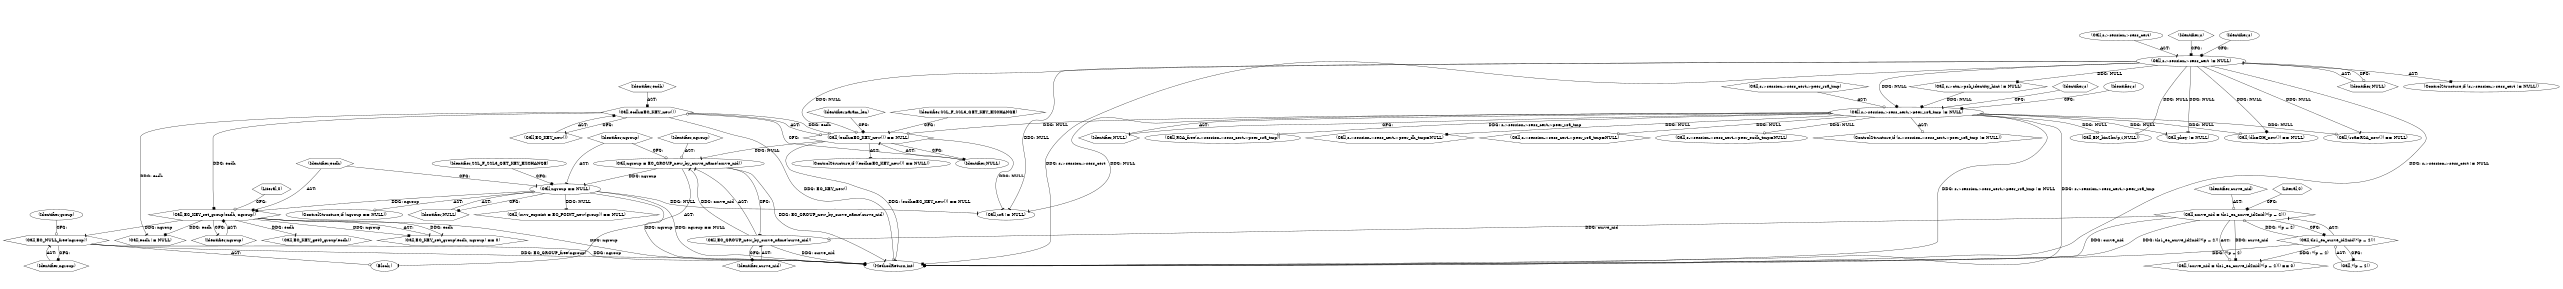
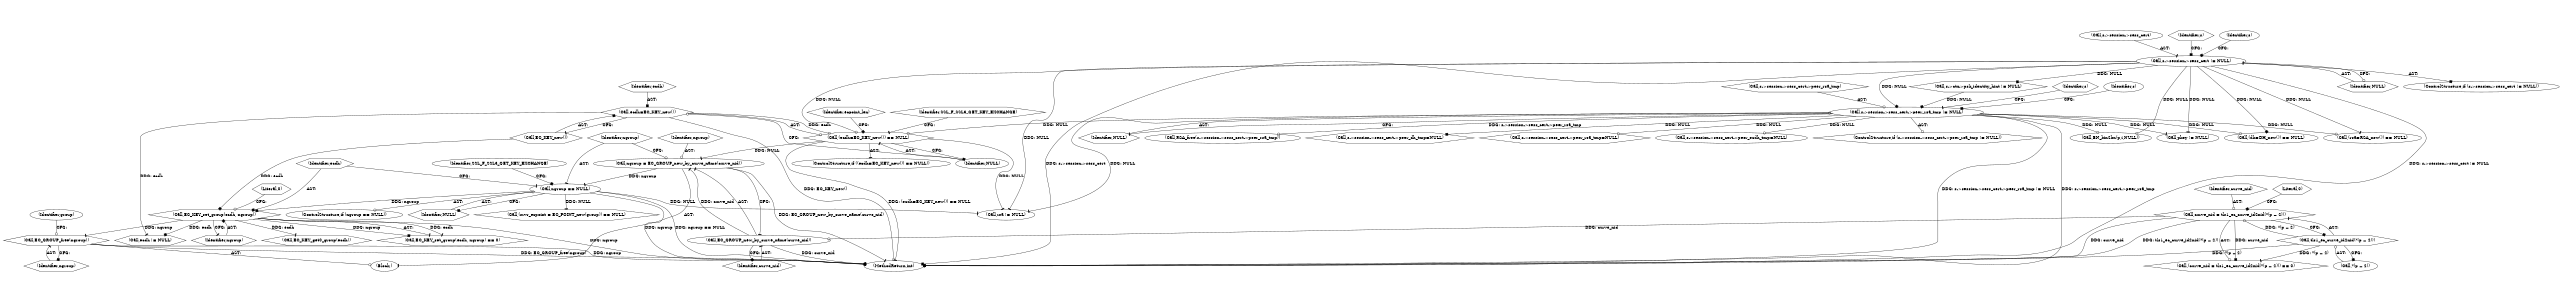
  digraph {
    node [shape=hexagon]
    edge [arrowhead=tee]
-   n1 [label="(Call,EC_NULL_free(ngroup))"]
+   n1 [label="(Call,EC_GROUP_free(ngroup))"]
    n2 [label="(MethodReturn,int)" shape=ellipse]
    n3 [label="(Identifier,ngroup)"]
    n4 [label="(Block,)" shape=ellipse]
    n5 [label="(Call,EC_KEY_set_group(ecdh, ngroup))"]
    n6 [label="(Call,ecdh != NULL)"]
    n7 [label="(Identifier,ngroup)"]
    n8 [label="(Call,EC_KEY_get0_group(ecdh))"]
    n9 [label="(Call,EC_KEY_set_group(ecdh, ngroup) == 0)"]
    n10 [label="(Call,ecdh=EC_KEY_new())"]
    n11 [label="(Call,(ecdh=EC_KEY_new()) == NULL)"]
    n12 [label="(Call,EC_KEY_new())"]
    n13 [label="(Call,rsa != NULL)" shape=ellipse]
    n14 [label="(Call,ngroup = EC_GROUP_new_by_curve_name(curve_nid))" shape=ellipse]
    n15 [label="(ControlStructure,if ((ecdh=EC_KEY_new()) == NULL))" shape=ellipse]
    n16 [label="(Identifier,NULL)" shape=ellipse]
    n17 [label="(Call,ngroup == NULL)" shape=ellipse]
    n18 [label="(Call,(srvr_ecpoint = EC_POINT_new(group)) == NULL)"]
    n19 [label="(ControlStructure,if (ngroup == NULL))" shape=ellipse]
    n20 [label="(Identifier,NULL)"]
    n21 [label="(Call,EC_GROUP_new_by_curve_name(curve_nid))" shape=ellipse]
    n22 [label="(Identifier,curve_nid)"]
    n23 [label="(Call,curve_nid = tls1_ec_curve_id2nid(*(p + 2)))"]
    n24 [label="(Call,tls1_ec_curve_id2nid(*(p + 2)))"]
    n25 [label="(Call,(curve_nid = tls1_ec_curve_id2nid(*(p + 2))) == 0)"]
    n26 [label="(Call,*(p + 2))" shape=ellipse]
    n27 [label="(Call,s->session->sess_cert != NULL)" shape=ellipse]
    n28 [label="(Call,s->session->sess_cert->peer_rsa_tmp != NULL)" shape=ellipse]
    n29 [label="(Call,BN_bin2bn(p,i,NULL))" shape=ellipse]
    n30 [label="(Call,s->ctx->psk_identity_hint != NULL)"]
    n31 [label="(Call,pkey != NULL)" shape=ellipse]
    n32 [label="(Identifier,NULL)"]
    n33 [label="(Call,(dh=DH_new()) == NULL)" shape=ellipse]
    n34 [label="(ControlStructure,if (s->session->sess_cert != NULL))" shape=ellipse]
    n35 [label="(Call,(rsa=RSA_new()) == NULL)" shape=ellipse]
    n36 [label="(Call,s->session->sess_cert->peer_rsa_tmp=NULL)"]
    n37 [label="(Call,s->session->sess_cert->peer_ecdh_tmp=NULL)" shape=ellipse]
    n38 [label="(ControlStructure,if (s->session->sess_cert->peer_rsa_tmp != NULL))"]
    n39 [label="(Identifier,NULL)"]
    n40 [label="(Call,RSA_free(s->session->sess_cert->peer_rsa_tmp))" shape=ellipse]
    n41 [label="(Call,s->session->sess_cert->peer_dh_tmp=NULL)"]
    n42 [label="(Identifier,ecdh)"]
    n43 [label="(Call,s->session->sess_cert)" shape=ellipse]
    n44 [label="(Identifier,s)"]
    n45 [label="(Identifier,ngroup)"]
-   n46 [label="(Identifier,param_len)"]
+   n46 [label="(Identifier,ecpoint_len)"]
    n47 [label="(Literal,0)"]
    n48 [label="(Identifier,curve_nid)"]
    n49 [label="(Identifier,ecdh)"]
    n50 [label="(Identifier,group)" shape=ellipse]
    n51 [label="(Identifier,s)" shape=ellipse]
    n52 [label="(Identifier,s)"]
    n53 [label="(Identifier,SSL_F_SSL3_GET_KEY_EXCHANGE)" shape=ellipse]
    n54 [label="(Identifier,ngroup)"]
    n55 [label="(Call,s->session->sess_cert->peer_rsa_tmp)"]
    n56 [label="(Identifier,SSL_F_SSL3_GET_KEY_EXCHANGE)"]
    n57 [label="(Literal,0)"]
    n58 [label="(Identifier,s)" shape=ellipse]
    n1 -> n2 [arrowhead=box label="DDG: EC_GROUP_free(ngroup)"]
    n1 -> n2 [arrowhead=odot label="DDG: ngroup"]
    n1 -> n3 [arrowhead=box label="CFG: "]
    n1 -> n4 [arrowhead=odot label="AST: "]
    n3 -> n1 [label="AST: "]
    n5 -> n1 [label="DDG: ngroup"]
    n5 -> n2 [label="DDG: ngroup"]
    n5 -> n6 [arrowhead=box label="DDG: ecdh"]
    n5 -> n7 [label="CFG: "]
    n5 -> n8 [label="DDG: ecdh"]
    n5 -> n9 [label="AST: "]
    n5 -> n9 [label="DDG: ecdh"]
    n5 -> n9 [arrowhead=box label="DDG: ngroup"]
    n7 -> n5 [arrowhead=box label="AST: "]
    n10 -> n2 [arrowhead=odot label="DDG: EC_KEY_new()"]
-   n10 -> n5 [arrowhead=box label="DDG: ecdh"]
+   n12 -> n5 [arrowhead=box label="DDG: ecdh"]
    n10 -> n6 [label="DDG: ecdh"]
    n10 -> n11 [arrowhead=odot label="AST: "]
    n10 -> n11 [arrowhead=odot label="DDG: ecdh"]
    n10 -> n12 [label="CFG: "]
    n11 -> n2 [label="DDG: (ecdh=EC_KEY_new()) == NULL"]
    n11 -> n13 [label="DDG: NULL"]
    n11 -> n14 [label="DDG: NULL"]
    n11 -> n15 [label="AST: "]
    n11 -> n16 [arrowhead=box label="CFG: "]
    n12 -> n10 [arrowhead=box label="AST: "]
    n14 -> n2 [label="DDG: EC_GROUP_new_by_curve_name(curve_nid)"]
    n14 -> n4 [label="AST: "]
    n14 -> n17 [label="DDG: ngroup"]
    n14 -> n21 [label="CFG: "]
    n16 -> n10 [arrowhead=odot label="CFG: "]
    n16 -> n11 [label="AST: "]
    n17 -> n2 [arrowhead=odot label="DDG: ngroup"]
    n17 -> n2 [arrowhead=odot label="DDG: ngroup == NULL"]
    n17 -> n5 [arrowhead=box label="DDG: ngroup"]
    n17 -> n13 [label="DDG: NULL"]
    n17 -> n18 [label="DDG: NULL"]
    n17 -> n19 [arrowhead=odot label="AST: "]
    n17 -> n20 [arrowhead=box label="CFG: "]
    n20 -> n17 [arrowhead=odot label="AST: "]
    n21 -> n2 [label="DDG: curve_nid"]
    n21 -> n14 [label="AST: "]
    n21 -> n14 [label="DDG: curve_nid"]
    n21 -> n22 [arrowhead=box label="CFG: "]
    n22 -> n21 [label="AST: "]
    n23 -> n2 [arrowhead=odot label="DDG: curve_nid"]
    n23 -> n2 [arrowhead=odot label="DDG: tls1_ec_curve_id2nid(*(p + 2))"]
    n23 -> n21 [arrowhead=odot label="DDG: curve_nid"]
    n23 -> n24 [arrowhead=box label="CFG: "]
    n23 -> n25 [arrowhead=odot label="AST: "]
    n23 -> n25 [arrowhead=box label="DDG: curve_nid"]
    n24 -> n2 [label="DDG: *(p + 2)"]
    n24 -> n23 [label="AST: "]
    n24 -> n23 [arrowhead=odot label="DDG: *(p + 2)"]
    n24 -> n25 [label="DDG: *(p + 2)"]
    n24 -> n26 [arrowhead=box label="CFG: "]
    n26 -> n24 [arrowhead=odot label="AST: "]
    n27 -> n2 [arrowhead=box label="DDG: s->session->sess_cert"]
    n27 -> n2 [arrowhead=odot label="DDG: s->session->sess_cert != NULL"]
    n27 -> n11 [arrowhead=odot label="DDG: NULL"]
    n27 -> n13 [label="DDG: NULL"]
    n27 -> n28 [arrowhead=box label="DDG: NULL"]
    n27 -> n29 [arrowhead=odot label="DDG: NULL"]
    n27 -> n30 [arrowhead=box label="DDG: NULL"]
    n27 -> n31 [label="DDG: NULL"]
    n27 -> n32 [arrowhead=odot label="CFG: "]
    n27 -> n33 [arrowhead=box label="DDG: NULL"]
    n27 -> n34 [arrowhead=box label="AST: "]
    n27 -> n35 [label="DDG: NULL"]
    n28 -> n2 [arrowhead=odot label="DDG: s->session->sess_cert->peer_rsa_tmp != NULL"]
    n28 -> n2 [arrowhead=box label="DDG: s->session->sess_cert->peer_rsa_tmp"]
    n28 -> n11 [arrowhead=odot label="DDG: NULL"]
    n28 -> n13 [label="DDG: NULL"]
    n28 -> n29 [arrowhead=odot label="DDG: NULL"]
    n28 -> n31 [label="DDG: NULL"]
    n28 -> n33 [arrowhead=odot label="DDG: NULL"]
    n28 -> n35 [arrowhead=odot label="DDG: NULL"]
    n28 -> n36 [arrowhead=odot label="DDG: NULL"]
    n28 -> n37 [arrowhead=odot label="DDG: NULL"]
    n28 -> n38 [arrowhead=odot label="AST: "]
    n28 -> n39 [label="CFG: "]
    n28 -> n40 [arrowhead=odot label="DDG: s->session->sess_cert->peer_rsa_tmp"]
    n28 -> n41 [arrowhead=box label="DDG: NULL"]
    n30 -> n28 [arrowhead=box label="DDG: NULL"]
    n32 -> n27 [label="AST: "]
    n39 -> n28 [arrowhead=odot label="AST: "]
    n42 -> n10 [arrowhead=box label="AST: "]
    n43 -> n27 [label="AST: "]
    n44 -> n28 [label="CFG: "]
    n45 -> n14 [arrowhead=odot label="CFG: "]
    n45 -> n17 [label="AST: "]
    n46 -> n11 [arrowhead=box label="CFG: "]
    n47 -> n23 [arrowhead=box label="CFG: "]
    n48 -> n23 [arrowhead=odot label="AST: "]
    n49 -> n5 [arrowhead=box label="AST: "]
    n49 -> n17 [label="CFG: "]
    n50 -> n1 [arrowhead=odot label="CFG: "]
    n51 -> n28 [arrowhead=box label="CFG: "]
    n52 -> n27 [arrowhead=box label="CFG: "]
    n53 -> n17 [arrowhead=box label="CFG: "]
    n54 -> n14 [arrowhead=odot label="AST: "]
    n55 -> n28 [arrowhead=odot label="AST: "]
    n56 -> n11 [label="CFG: "]
    n57 -> n5 [arrowhead=odot label="CFG: "]
    n58 -> n27 [arrowhead=box label="CFG: "]
  }
